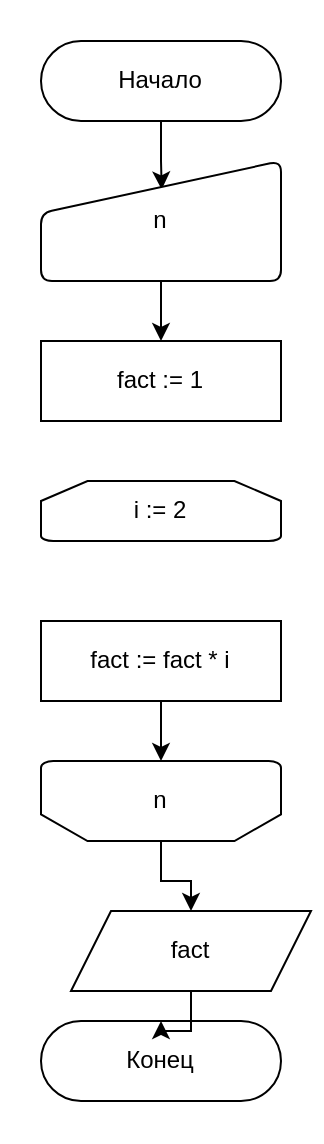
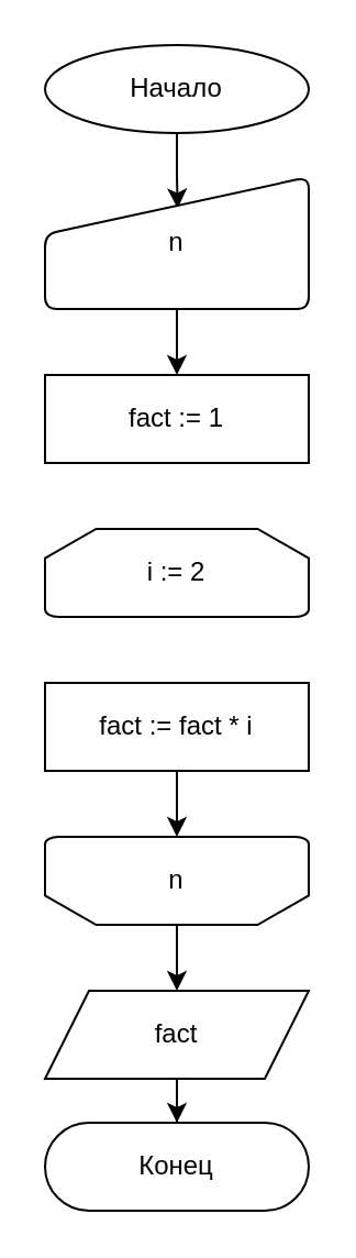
  <mxCell id="0" />
  <mxCell id="1" parent="0" />
  <mxCell id="2" style="edgeStyle=orthogonalEdgeStyle;rounded=0;orthogonalLoop=1;jettySize=auto;html=1;strokeWidth=1;entryX=0.503;entryY=0.237;entryDx=0;entryDy=0;entryPerimeter=0;" parent="1" source="3" target="7" edge="1"><mxGeometry relative="1" as="geometry"><mxPoint x="80" y="90" as="targetPoint" /></mxGeometry></mxCell>
- <mxCell id="3" value="Начало" style="rounded=1;whiteSpace=wrap;html=1;arcSize=50;strokeWidth=1;" parent="1" vertex="1"><mxGeometry x="20" y="20" width="120" height="40" as="geometry" /></mxCell>
+ <mxCell id="3" value="Начало" style="ellipse;whiteSpace=wrap;html=1;arcSize=50;strokeWidth=1;" parent="1" vertex="1"><mxGeometry x="20" y="20" width="120" height="40" as="geometry" /></mxCell>
  <mxCell id="4" value="Конец" style="rounded=1;whiteSpace=wrap;html=1;arcSize=50;strokeWidth=1;" parent="1" vertex="1"><mxGeometry x="20" y="510" width="120" height="40" as="geometry" /></mxCell>
  <mxCell id="5" value="fact := 1" style="rounded=0;whiteSpace=wrap;html=1;strokeWidth=1;" parent="1" vertex="1"><mxGeometry x="20" y="170" width="120" height="40" as="geometry" /></mxCell>
  <mxCell id="6" style="edgeStyle=orthogonalEdgeStyle;rounded=0;orthogonalLoop=1;jettySize=auto;html=1;" parent="1" source="7" target="5" edge="1"><mxGeometry relative="1" as="geometry" /></mxCell>
  <mxCell id="7" value="n" style="html=1;strokeWidth=1;shape=manualInput;whiteSpace=wrap;rounded=1;size=26;arcSize=11;" parent="1" vertex="1"><mxGeometry x="20" y="80" width="120" height="60" as="geometry" /></mxCell>
  <mxCell id="8" value="" style="edgeStyle=orthogonalEdgeStyle;rounded=0;orthogonalLoop=1;jettySize=auto;html=1;" parent="1" source="9" target="4" edge="1"><mxGeometry relative="1" as="geometry" /></mxCell>
- <mxCell id="9" value="fact" style="shape=parallelogram;perimeter=parallelogramPerimeter;whiteSpace=wrap;html=1;fixedSize=1;strokeWidth=1;" parent="1" vertex="1"><mxGeometry x="35" y="455" width="120" height="40" as="geometry" /></mxCell>
- <mxCell id="10" value="i := 2" style="strokeWidth=1;html=1;shape=mxgraph.flowchart.loop_limit;whiteSpace=wrap;" parent="1" vertex="1"><mxGeometry x="20" y="240" width="120" height="30" as="geometry" /></mxCell>
+ <mxCell id="9" value="fact" style="shape=parallelogram;perimeter=parallelogramPerimeter;whiteSpace=wrap;html=1;fixedSize=1;strokeWidth=1;" parent="1" vertex="1"><mxGeometry x="20" y="450" width="120" height="40" as="geometry" /></mxCell>
+ <mxCell id="10" value="i := 2" style="strokeWidth=1;html=1;shape=mxgraph.flowchart.loop_limit;whiteSpace=wrap;" parent="1" vertex="1"><mxGeometry x="20" y="240" width="120" height="40" as="geometry" /></mxCell>
  <mxCell id="11" style="edgeStyle=orthogonalEdgeStyle;rounded=0;orthogonalLoop=1;jettySize=auto;html=1;" parent="1" source="12" target="14" edge="1"><mxGeometry relative="1" as="geometry" /></mxCell>
  <mxCell id="12" value="fact := fact * i" style="rounded=0;whiteSpace=wrap;html=1;strokeWidth=1;" parent="1" vertex="1"><mxGeometry x="20" y="310" width="120" height="40" as="geometry" /></mxCell>
  <mxCell id="13" style="edgeStyle=orthogonalEdgeStyle;rounded=0;orthogonalLoop=1;jettySize=auto;html=1;" parent="1" source="14" target="9" edge="1"><mxGeometry relative="1" as="geometry" /></mxCell>
  <mxCell id="14" value="n" style="strokeWidth=1;html=1;shape=mxgraph.flowchart.loop_limit;whiteSpace=wrap;direction=west;" parent="1" vertex="1"><mxGeometry x="20" y="380" width="120" height="40" as="geometry" /></mxCell>
